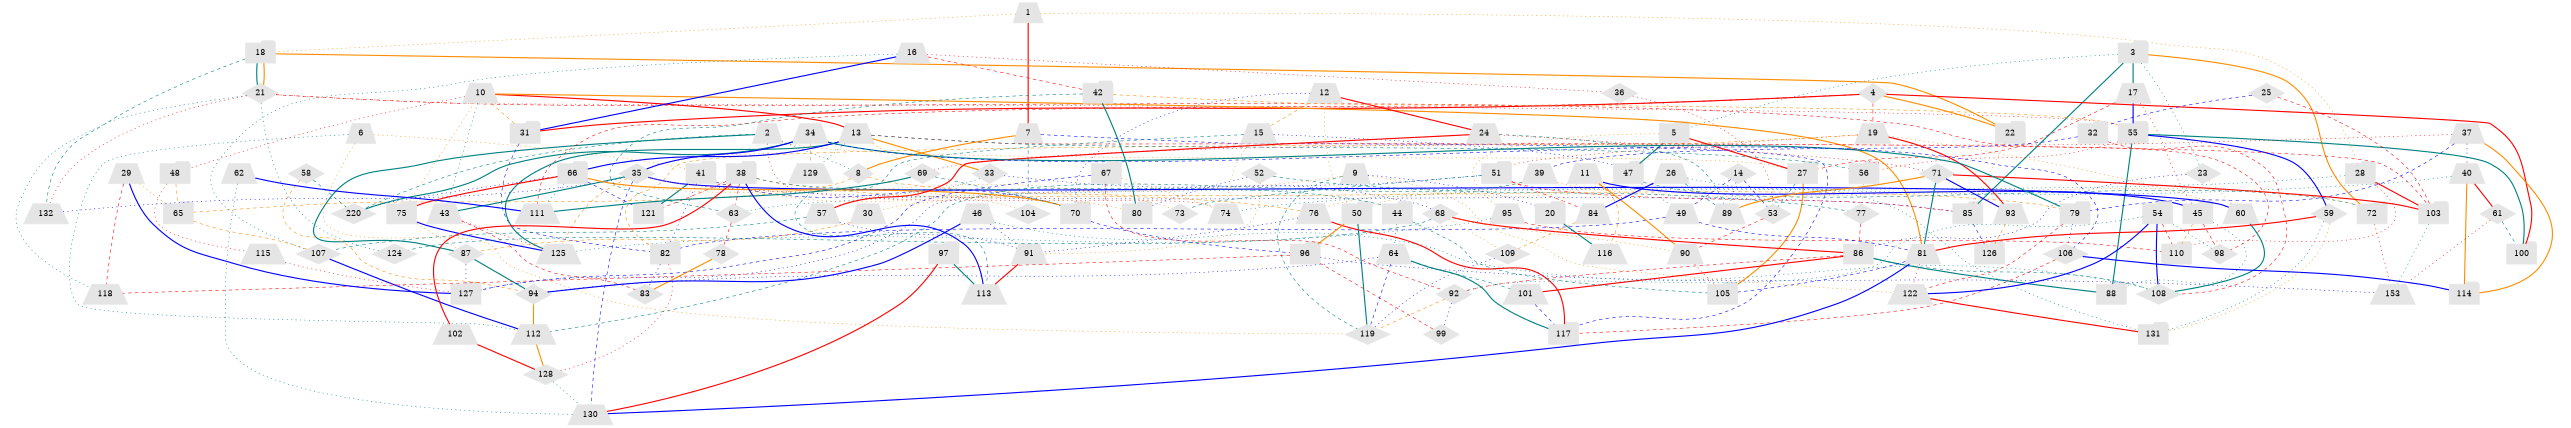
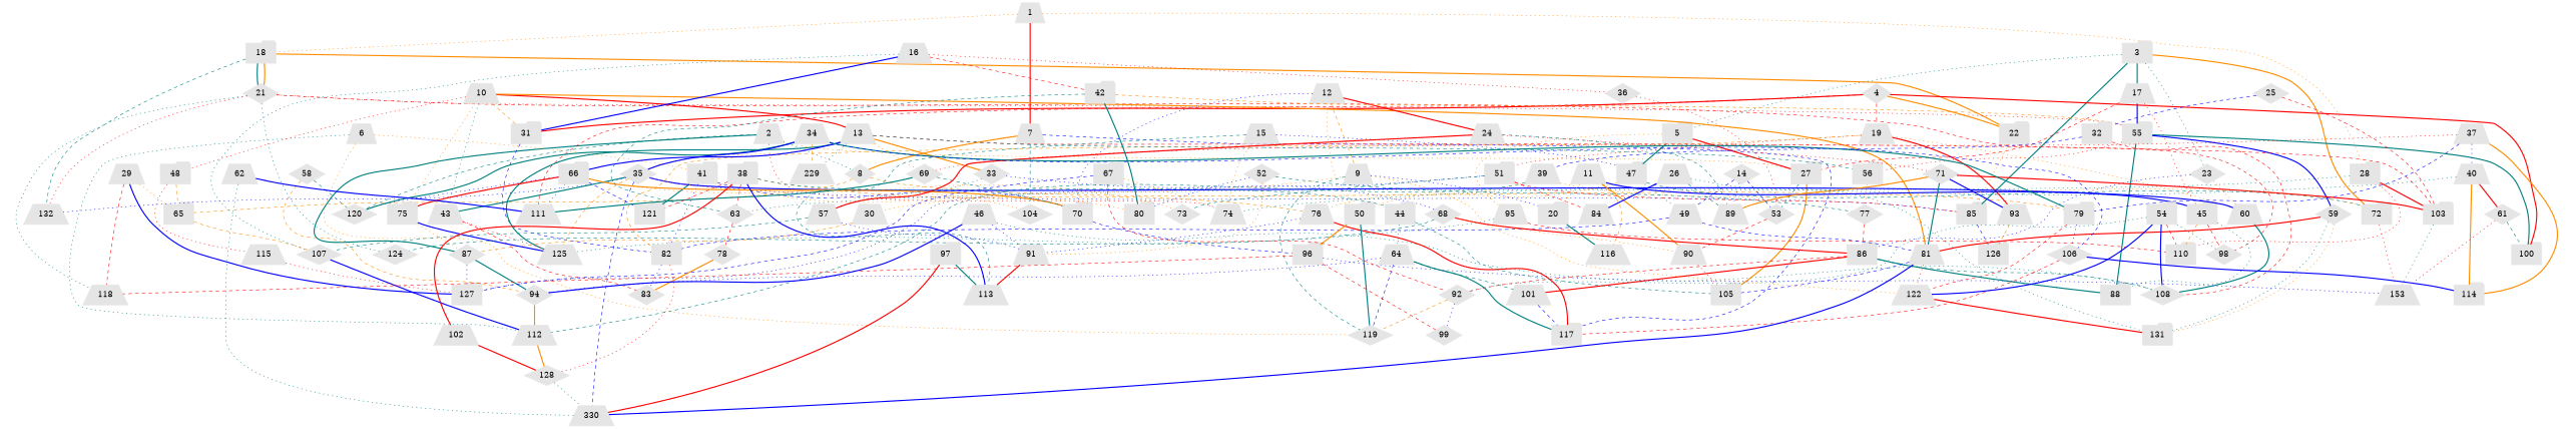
  graph {
    fontname="DejaVu Serif"
    node [color=gray90 fontname="DejaVu Serif" shape=trapezium style=filled]
    edge [color=teal fontname="DejaVu Serif" style=dotted]
    1
    7
    18 [shape=folder]
    28 [shape=folder]
    8 [shape=diamond]
    104 [shape=diamond]
    117 [shape=folder]
    22 [shape=folder]
    21 [shape=diamond]
    132
    103 [shape=folder]
    63 [shape=diamond]
    110 [shape=folder]
    2
    27 [shape=folder]
    74
    87 [shape=diamond]
-   120 [shape=diamond label=220]
+   120 [shape=diamond]
    65 [shape=folder]
    79 [shape=folder]
    53 [shape=diamond]
    105 [shape=folder]
    127 [shape=folder]
    94 [shape=diamond]
    3 [shape=folder]
    5 [shape=folder]
    17
    23 [shape=diamond]
    72 [shape=folder]
    85 [shape=folder]
    47 [shape=folder]
    95
    45 [shape=folder]
    55 [shape=folder]
    60
    86 [shape=folder]
    n37 [label=153]
    126 [shape=folder]
    4 [shape=diamond]
    19
    31 [shape=folder]
    100 [shape=folder]
    111
    51 [shape=folder]
    82 [shape=folder]
    93
    49
    76
    125
    41 [shape=folder]
    6
    112
    119 [shape=diamond]
    70 [shape=folder]
    121 [shape=folder]
    80 [shape=folder]
    128 [shape=diamond]
    107 [shape=diamond]
    122
    106 [shape=diamond]
    9
    20 [shape=folder]
    30
    116
    131 [shape=folder]
    10
    13
    43
    48 [shape=folder]
    75 [shape=folder]
    81
    33 [shape=diamond]
    35 [shape=diamond]
    56 [shape=folder]
    66 [shape=folder]
    69 [shape=diamond]
-   129
+   129 [label=229]
    83 [shape=diamond]
    115
-   130
+   130 [label=330]
    11
    90
    98 [shape=diamond]
    88 [shape=folder]
    12
    15
    24
    50 [shape=folder]
    113
    89
    57
    71 [shape=diamond]
    96 [shape=folder]
    68 [shape=diamond]
    73 [shape=diamond]
    77 [shape=diamond]
    14 [shape=diamond]
    16
    36 [shape=diamond]
    42 [shape=folder]
    59 [shape=diamond]
    118
    124 [shape=diamond]
    84
    108 [shape=diamond]
    92 [shape=diamond]
    101
    91
    25 [shape=diamond]
    32 [shape=folder]
    39
    26
-   109 [shape=diamond]
    78 [shape=diamond]
    29
    34
    114 [shape=folder]
    37
    40
    61 [shape=diamond]
    38 [shape=folder]
    44 [shape=folder]
    102
    64
    46
    99 [shape=diamond]
    52 [shape=diamond]
    54 [shape=folder]
    58 [shape=diamond]
    62
    67 [shape=folder]
    97 [shape=folder]
    1 -- 7 [color=red style=bold]
    1 -- 18 [color=darkorange]
    1 -- 28 [color=darkorange]
    7 -- 8 [color=darkorange style=bold]
    7 -- 104 [style=dashed]
    7 -- 117 [color=blue style=dashed]
    18 -- 22 [color=darkorange style=bold]
    18 -- 21 [style=bold]
    18 -- 21 [color=darkorange style=bold]
    18 -- 132 [style=dashed]
    28 -- 103 [color=red style=bold]
    28 -- 63
    28 -- 110 [color=red]
    8 -- 65 [color=darkorange style=dashed]
    8 -- 79 [color=darkorange style=dashed]
    22 -- 85 [color=darkorange]
    21 -- 132 [color=red]
    21 -- 55 [color=red]
    21 -- 98 [color=red style=dashed]
    21 -- 118
    21 -- 124
    103 -- n37
    63 -- 78 [color=red style=dashed]
    2 -- 8
    2 -- 27 [color=darkorange]
    2 -- 74 [color=red]
    2 -- 87 [style=bold]
    2 -- 120 [style=dashed]
    27 -- 53 [style=dashed]
    27 -- 105 [color=darkorange style=bold]
    87 -- 127 [color=blue]
    87 -- 94 [style=bold]
    65 -- 107 [color=darkorange style=dashed]
    79 -- 122 [color=red style=dashed]
    79 -- 106 [color=blue]
    53 -- 90 [color=red style=dashed]
    94 -- 112 [color=darkorange style=bold]
    3 -- 5
    3 -- 17 [style=bold]
    3 -- 23
    3 -- 72 [color=darkorange style=bold]
    3 -- 85 [style=bold]
    5 -- 27 [color=red style=bold]
    5 -- 47 [style=bold]
    5 -- 95 [color=darkorange]
    17 -- 27 [color=red style=dashed]
    17 -- 45 [color=red]
    17 -- 55 [color=blue style=bold]
    23 -- 60 [color=darkorange]
    23 -- 86 [color=blue]
    72 -- n37 [color=red]
    85 -- 126 [color=blue style=dashed]
    47 -- 72 [style=dashed]
    47 -- 49
    47 -- 76 [color=darkorange]
    95 -- 110 [color=red style=dashed]
    95 -- 125
    45 -- 110 [color=darkorange style=dashed]
    45 -- 98 [color=red style=dashed]
    45 -- 88
    55 -- 100 [style=bold]
    55 -- 56 [color=red]
    55 -- 88 [style=bold]
    55 -- 59 [color=blue style=bold]
    60 -- 108 [style=bold]
    86 -- 88 [style=bold]
    86 -- 108 [style=dashed]
    86 -- 92 [color=red style=dashed]
    86 -- 101 [color=red style=bold]
    4 -- 22 [color=darkorange style=bold]
    4 -- 19 [color=red style=dashed]
    4 -- 31 [color=red style=bold]
    4 -- 100 [color=red style=bold]
    4 -- 111 [color=red style=dashed]
    19 -- 60 [color=darkorange]
    19 -- 51 [color=red]
    19 -- 82 [color=darkorange style=dashed]
    19 -- 93 [color=red style=bold]
    31 -- 82 [color=blue style=dashed]
    51 -- 127 [color=blue]
    51 -- 85 [color=red style=dashed]
    51 -- 73 [style=dashed]
    51 -- 84 [color=red style=dashed]
    82 -- 128 [color=red]
    82 -- 83 [color=blue]
    93 -- 126 [color=darkorange style=dashed]
    49 -- 82 [color=blue style=dashed]
    49 -- 81 [color=blue style=dashed]
    76 -- 117 [color=red style=bold]
    76 -- 91 [color=blue]
    41 -- 82 [color=blue]
    41 -- 70 [color=blue style=dashed]
    41 -- 121 [style=bold]
    41 -- 80 [color=darkorange]
    6 -- 41 [color=darkorange]
    6 -- 112
    6 -- 119 [color=darkorange]
    112 -- 128 [color=darkorange style=bold]
    70 -- 96 [color=blue style=dashed]
    128 -- 130
    107 -- 112 [color=blue style=bold]
    122 -- 131 [color=red style=bold]
    106 -- 117 [color=red style=dashed]
    106 -- 114 [color=blue style=bold]
    9 -- 119 [style=dashed]
    9 -- 122 [color=darkorange]
    9 -- 20 [color=blue]
    9 -- 30 [color=darkorange]
    20 -- 116 [style=bold]
    30 -- 87 [color=darkorange style=dashed]
    10 -- 31 [color=darkorange style=dashed]
    10 -- 13 [color=red style=bold]
    10 -- 43
    10 -- 48 [color=red]
    10 -- 75 [color=darkorange]
    10 -- 81 [color=darkorange style=bold]
    13 -- 103 [color=red style=dashed]
    13 -- 125 [style=bold]
    13 -- 33 [color=darkorange style=bold]
    13 -- 35 [color=darkorange]
    13 -- 56 [style=dashed]
    13 -- 66 [color=blue style=bold]
    13 -- 69 [color=darkorange]
    13 -- 129
    43 -- 125 [color=red]
    43 -- 83 [color=red style=dashed]
    48 -- 65 [color=darkorange style=dashed]
    48 -- 115 [color=red]
    75 -- 87 [color=darkorange]
    75 -- 125 [color=blue style=bold]
    81 -- 105 [color=blue style=dashed]
    81 -- 122 [color=red]
    81 -- 130 [color=blue style=bold]
    33 -- 57
    33 -- 68 [color=blue]
    35 -- 132 [color=blue]
    35 -- 85 [color=blue]
    35 -- 60 [color=blue style=bold]
    35 -- 125 [color=darkorange style=dashed]
    35 -- 43 [style=bold]
    35 -- 130 [color=blue style=dashed]
    35 -- 73 [color=darkorange]
    56 -- 77 [color=darkorange]
    66 -- 104 [color=darkorange]
    66 -- 120 [color=blue]
    66 -- 111
    66 -- 70 [color=darkorange style=bold]
    66 -- 121 [color=blue style=dashed]
    66 -- 75 [color=red style=bold]
    69 -- 111 [style=bold]
    69 -- 70 [style=dashed]
    115 -- 127 [color=red]
    11 -- 45 [color=blue style=bold]
    11 -- 20 [color=darkorange]
    11 -- 116 [color=darkorange style=dashed]
    11 -- 90 [color=darkorange style=bold]
    90 -- 105 [color=red]
    12 -- 70 [color=blue]
-   12 -- 15 [color=darkorange style=dashed]
+   12 -- 9 [color=darkorange style=dashed]
    12 -- 24 [color=red style=bold]
    12 -- 50 [color=darkorange]
    15 -- 74 [color=darkorange]
    15 -- 47 [color=blue]
    15 -- 113 [style=dashed]
    24 -- 89 [style=dashed]
    24 -- 57 [color=red style=bold]
    24 -- 71 [color=red]
    50 -- 119 [style=bold]
    50 -- 96 [color=darkorange style=bold]
    57 -- 107 [style=dashed]
    57 -- 91 [color=blue]
    71 -- 103 [color=red style=bold]
    71 -- 93 [color=blue style=bold]
    71 -- 81 [style=bold]
    71 -- 89 [color=darkorange style=bold]
    96 -- n37 [color=blue]
    96 -- 118 [color=red style=dashed]
    96 -- 99 [color=red style=dashed]
    68 -- 86 [color=red style=bold]
    68 -- 90 [color=darkorange]
    68 -- 124 [style=dashed]
-   68 -- 109 [color=darkorange]
    77 -- 86 [color=red style=dashed]
    14 -- 53 [color=blue style=dashed]
    14 -- 49 [color=blue style=dashed]
    14 -- 89 [color=blue]
    16 -- 31 [color=blue style=bold]
    16 -- 107
    16 -- 36 [color=red]
    16 -- 42 [color=red style=dashed]
    36 -- 53 [color=red]
    42 -- 63 [style=dashed]
    42 -- 55 [color=darkorange style=dashed]
    42 -- 80 [style=bold]
    59 -- 131
    59 -- 131 [color=darkorange]
    59 -- 81 [color=red style=bold]
-   84 -- 109 [color=darkorange style=dashed]
    92 -- 119 [color=darkorange style=dashed]
    92 -- 99 [color=blue]
    101 -- 117 [color=blue style=dashed]
    91 -- 113 [color=red style=bold]
    25 -- 103 [color=red style=dashed]
    25 -- 32 [color=blue style=dashed]
    32 -- 108 [color=red style=dashed]
    32 -- 39 [color=blue style=dashed]
    39 -- 72 [color=darkorange]
    39 -- 112 [style=dashed]
    39 -- 50 [color=darkorange]
    26 -- 131
    26 -- 89 [style=dashed]
    26 -- 84 [color=blue style=bold]
-   109 -- 119 [color=blue]
    78 -- 83 [color=darkorange style=bold]
    29 -- 65 [color=darkorange]
    29 -- 127 [color=blue style=bold]
    29 -- 118 [color=red style=dashed]
    34 -- 120 [style=bold]
    34 -- 79 [style=bold]
    34 -- 106 [color=blue style=dashed]
    34 -- 35 [color=blue style=bold]
    34 -- 129 [color=darkorange style=dashed]
    37 -- 79 [color=blue style=dashed]
    37 -- 69 [color=red]
    37 -- 114 [color=darkorange style=bold]
    37 -- 40 [color=blue]
    40 -- 74
    40 -- 114 [color=darkorange style=bold]
    40 -- 61 [color=red style=bold]
    61 -- n37 [color=red]
    61 -- 100 [style=dashed]
    38 -- 63 [color=red style=dashed]
    38 -- 76 [color=darkorange style=dashed]
    38 -- 121 [color=red style=dashed]
    38 -- 113 [color=blue style=bold]
    38 -- 44 [style=dashed]
    38 -- 102 [color=red style=bold]
    44 -- 105 [style=dashed]
    44 -- 64
    102 -- 128 [color=red style=bold]
    64 -- 117 [style=bold]
    64 -- 94 [color=blue]
    64 -- 119 [color=blue style=dashed]
    64 -- 101 [style=dashed]
    46 -- 94 [color=blue style=bold]
    46 -- 108
    46 -- 91 [color=blue]
    52 -- 80 [color=blue]
    52 -- 77 [style=dashed]
    52 -- 91 [color=darkorange]
    54 -- 110 [color=red style=dashed]
    54 -- 122 [color=blue style=bold]
    54 -- 98
    54 -- 108 [color=blue style=bold]
    54 -- 92
    58 -- 120 [style=dashed]
    58 -- 94 [color=darkorange style=dashed]
    62 -- 111 [color=blue style=bold]
    62 -- 130
    67 -- 74 [color=darkorange]
    67 -- 127 [color=blue style=dashed]
    67 -- 92 [color=red style=dashed]
    97 -- 130 [color=red style=bold]
    97 -- 113 [style=bold]
  }
